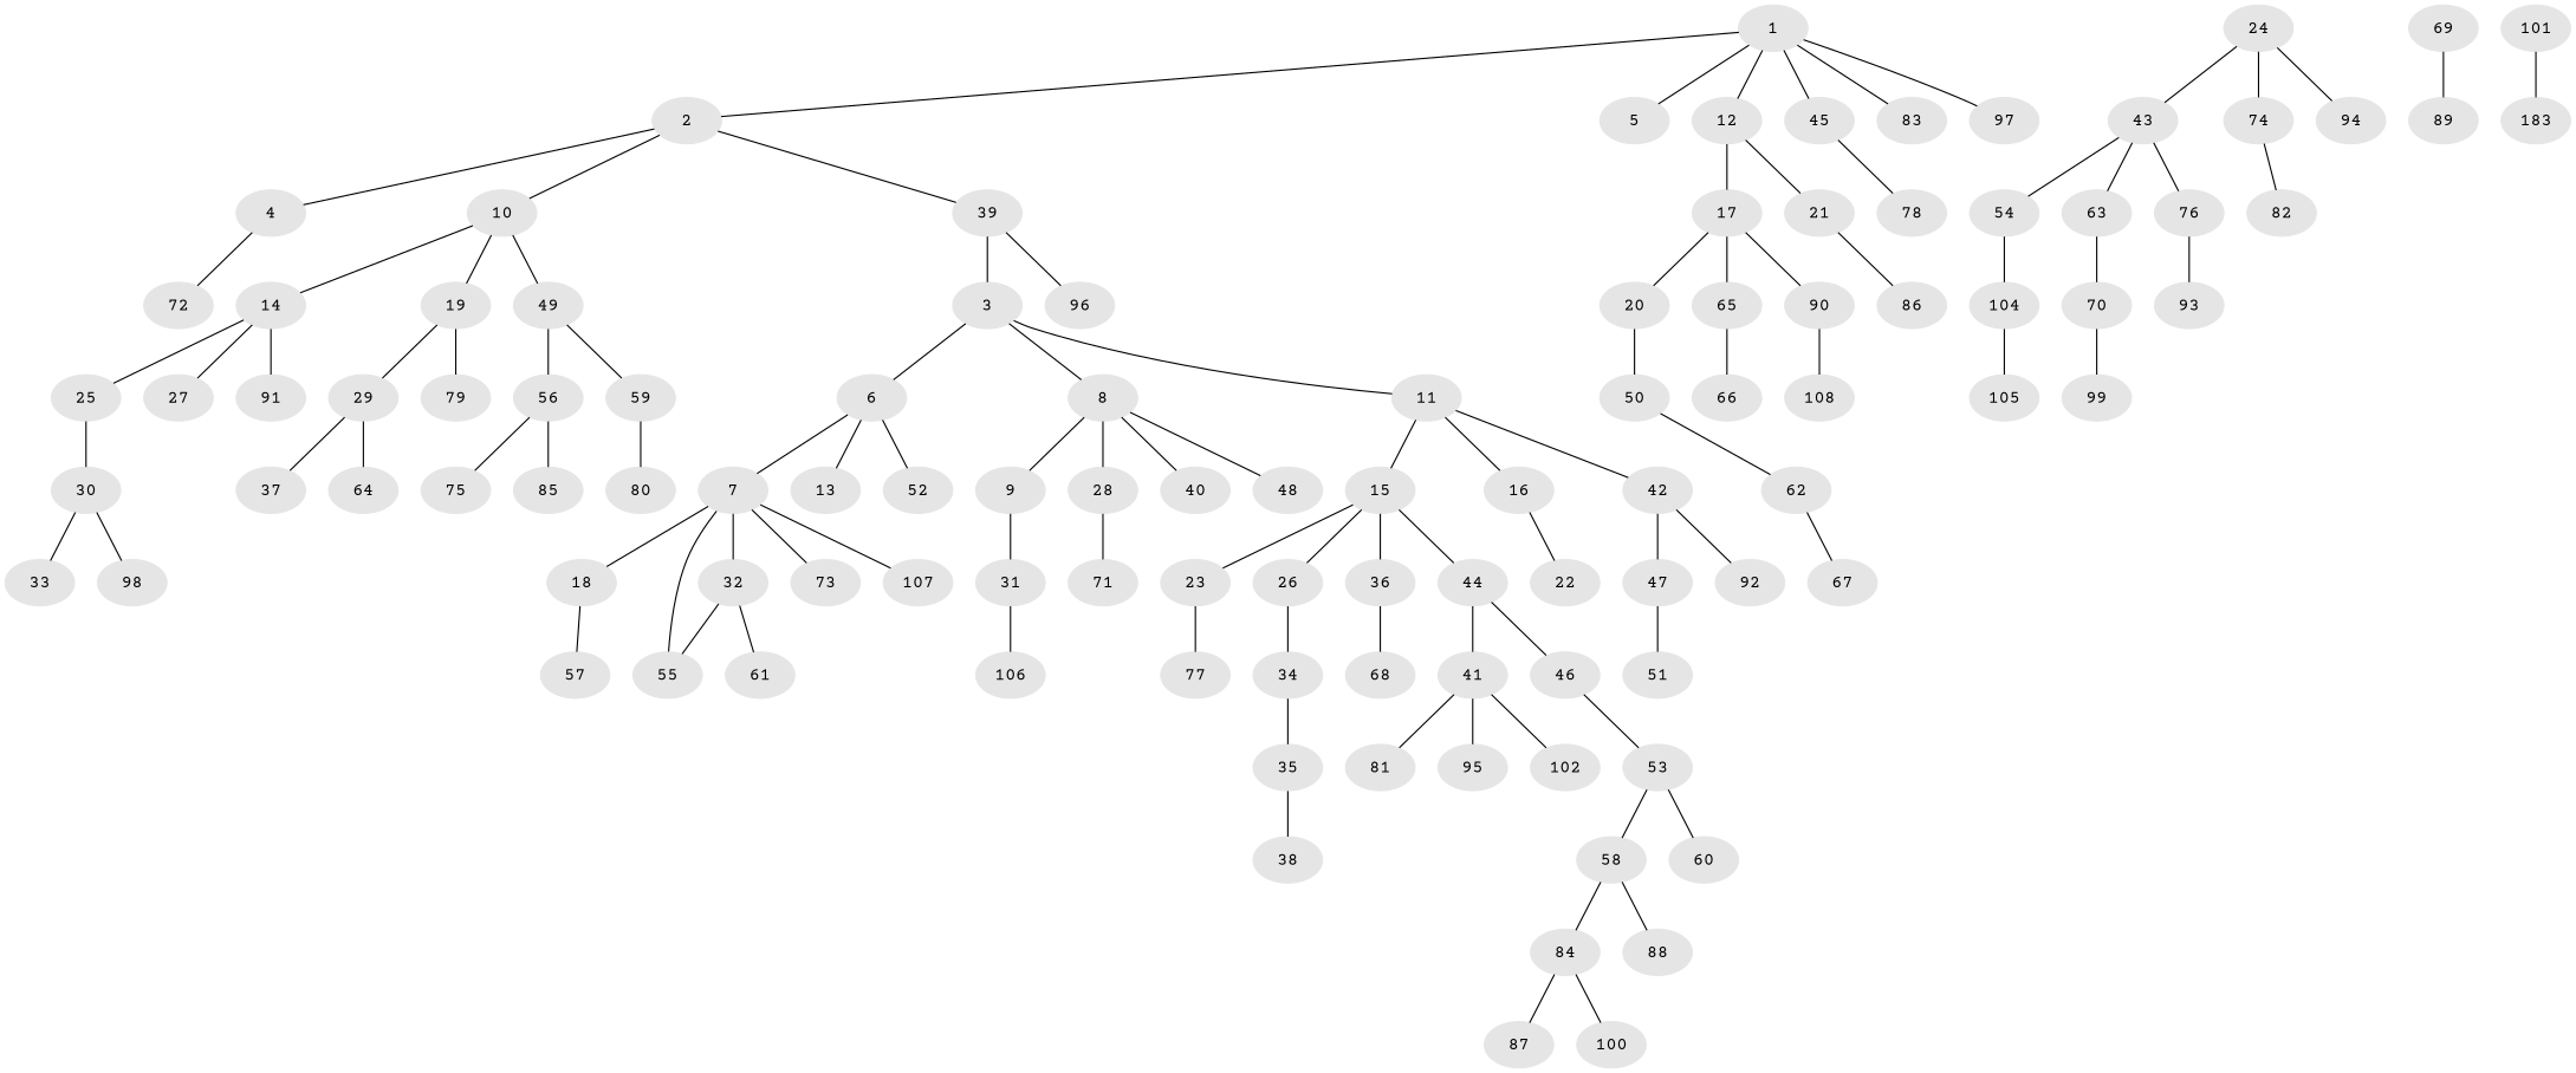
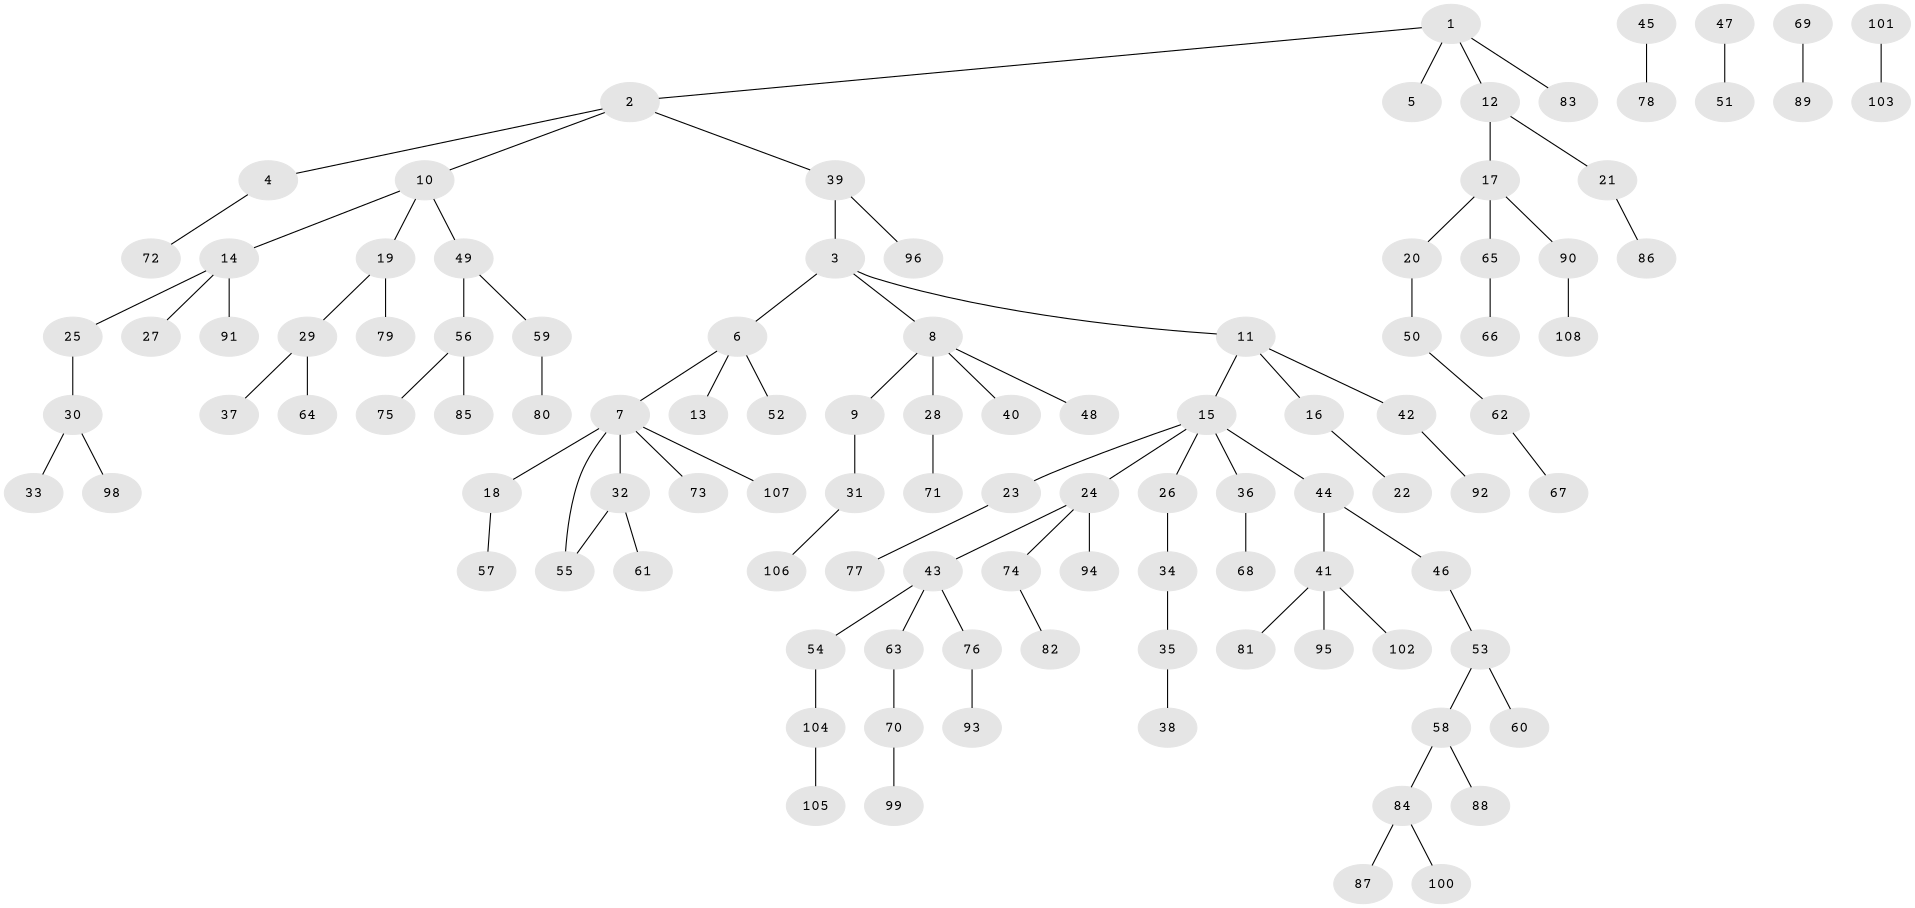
  graph {
    fontname="Courier Prime"
    node [color=gray90 fontname="Courier Prime" style=filled]
    edge [fontname="Courier Prime"]
    1
    2
    5
    12
    45
    83
-   97
    4
    10
    39
    17
    21
    78
    3
    6
    8
    11
    72
    14
    19
    49
    96
    7
    13
    52
    9
    28
    40
    48
    15
    16
    42
    18
    32
    55
    73
    107
    57
    61
    31
    71
    106
    25
    27
    91
    29
    79
    56
    59
    23
    24
    26
    36
    44
    22
    47
    92
    20
    65
    90
    86
    30
    77
    43
    74
    94
    34
    68
    41
    46
    50
    66
    108
    37
    64
    62
    81
    95
    102
    54
    63
    76
    82
    33
    98
    35
    69
    89
    38
    51
    104
    70
    93
    53
    58
    60
    101
-   103 [label=183]
+   103
    75
    85
    80
    67
    84
    88
    105
    87
    100
    99
    1 -- 2
    1 -- 5
    1 -- 12
-   1 -- 45
    1 -- 83
-   1 -- 97
    2 -- 4
    2 -- 10
    2 -- 39
    12 -- 17
    12 -- 21
    45 -- 78
    4 -- 72
    10 -- 14
    10 -- 19
    10 -- 49
    39 -- 3
    39 -- 96
    17 -- 20
    17 -- 65
    17 -- 90
    21 -- 86
    3 -- 6
    3 -- 8
    3 -- 11
    6 -- 7
    6 -- 13
    6 -- 52
    8 -- 9
    8 -- 28
    8 -- 40
    8 -- 48
    11 -- 15
    11 -- 16
    11 -- 42
    14 -- 25
    14 -- 27
    14 -- 91
    19 -- 29
    19 -- 79
    49 -- 56
    49 -- 59
    7 -- 18
    7 -- 32
    7 -- 55
    7 -- 73
    7 -- 107
    9 -- 31
    28 -- 71
    15 -- 23
+   15 -- 24
    15 -- 26
    15 -- 36
    15 -- 44
    16 -- 22
-   42 -- 47
    42 -- 92
    18 -- 57
    32 -- 55
    32 -- 61
    31 -- 106
    25 -- 30
    29 -- 37
    29 -- 64
    56 -- 75
    56 -- 85
    59 -- 80
    23 -- 77
    24 -- 43
    24 -- 74
    24 -- 94
    26 -- 34
    36 -- 68
    44 -- 41
    44 -- 46
    47 -- 51
    20 -- 50
    65 -- 66
    90 -- 108
    30 -- 33
    30 -- 98
    43 -- 54
    43 -- 63
    43 -- 76
    74 -- 82
    34 -- 35
    41 -- 81
    41 -- 95
    41 -- 102
    46 -- 53
    50 -- 62
    62 -- 67
    54 -- 104
    63 -- 70
    76 -- 93
    35 -- 38
    69 -- 89
    104 -- 105
    70 -- 99
    53 -- 58
    53 -- 60
    58 -- 84
    58 -- 88
    101 -- 103
    84 -- 87
    84 -- 100
  }
